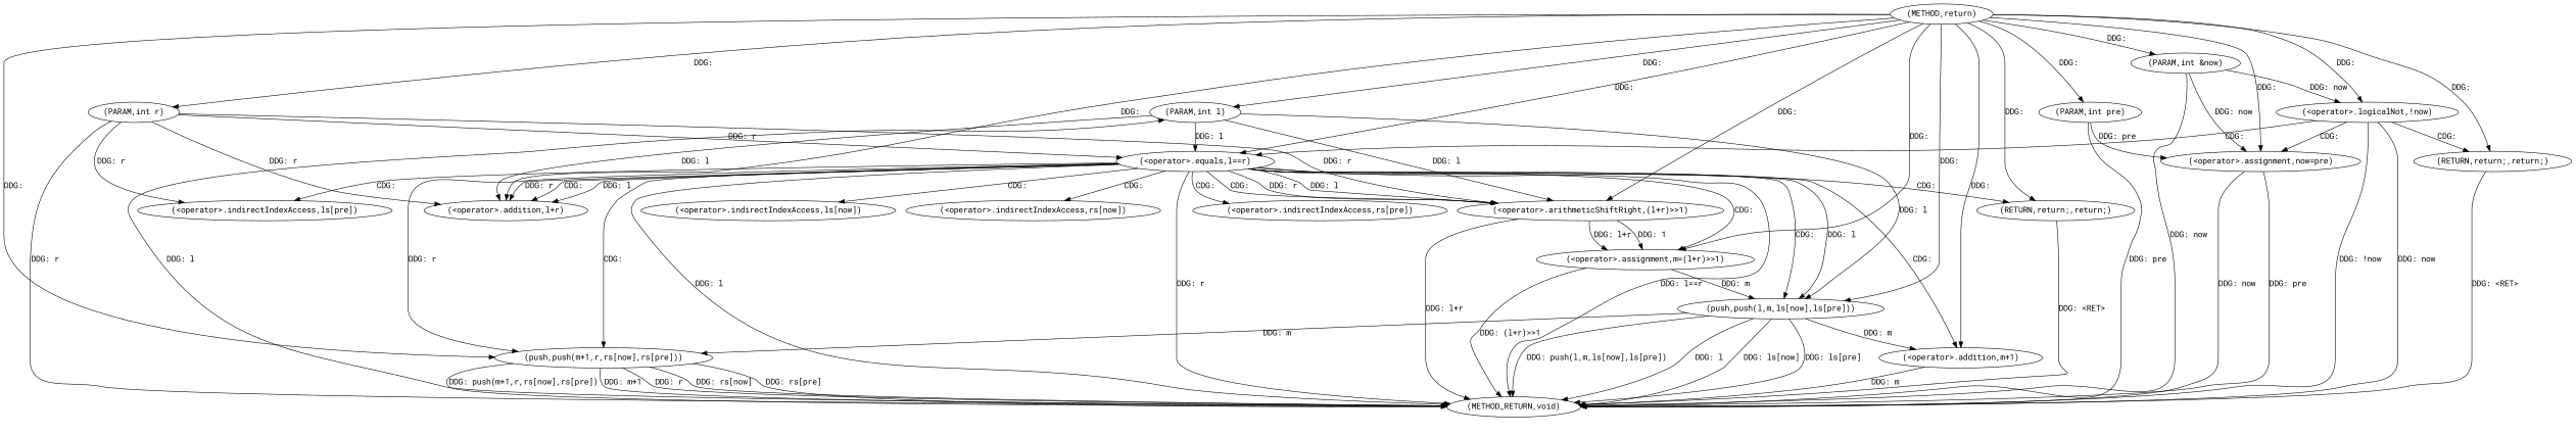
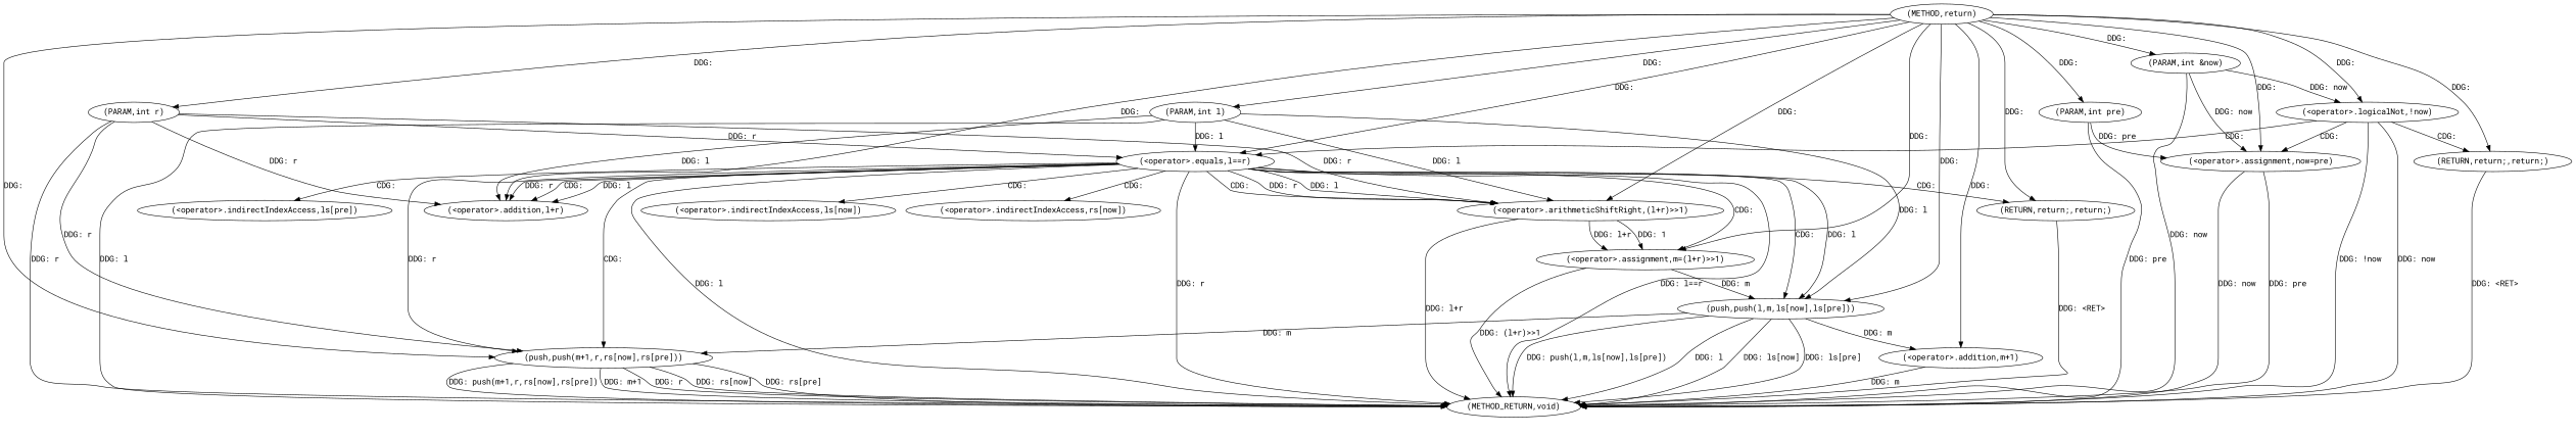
  digraph {
    fontname="Roboto Mono"
    node [fontname="Roboto Mono"]
    edge [fontname="Roboto Mono"]
    n1 [label="(METHOD,return)"]
    n2 [label="(PARAM,int l)"]
    n3 [label="(PARAM,int r)"]
    n4 [label="(PARAM,int &now)"]
    n5 [label="(PARAM,int pre)"]
    n6 [label="(<operator>.assignment,m=(l+r)>>1)"]
    n7 [label="(push,push(l,m,ls[now],ls[pre]))"]
    n8 [label="(push,push(m+1,r,rs[now],rs[pre]))"]
    n9 [label="(<operator>.logicalNot,!now)"]
    n10 [label="(<operator>.equals,l==r)"]
    n11 [label="(RETURN,return;,return;)"]
    n12 [label="(<operator>.assignment,now=pre)"]
    n13 [label="(RETURN,return;,return;)"]
    n14 [label="(<operator>.arithmeticShiftRight,(l+r)>>1)"]
    n15 [label="(<operator>.addition,m+1)"]
    n16 [label="(<operator>.addition,l+r)"]
    n17 [label="(METHOD_RETURN,void)"]
    n18 [label="(<operator>.indirectIndexAccess,ls[now])"]
    n19 [label="(<operator>.indirectIndexAccess,ls[pre])"]
    n20 [label="(<operator>.indirectIndexAccess,rs[now])"]
-   n21 [label="(<operator>.indirectIndexAccess,rs[pre])"]
    n1 -> n2 [label="DDG: "]
    n1 -> n3 [label="DDG: "]
    n1 -> n4 [label="DDG: "]
    n1 -> n5 [label="DDG: "]
    n1 -> n6 [label="DDG: "]
    n1 -> n7 [label="DDG: "]
    n1 -> n8 [label="DDG: "]
    n1 -> n9 [label="DDG: "]
    n1 -> n10 [label="DDG: "]
    n1 -> n11 [label="DDG: "]
    n1 -> n12 [label="DDG: "]
    n1 -> n13 [label="DDG: "]
    n1 -> n14 [label="DDG: "]
    n1 -> n15 [label="DDG: "]
    n1 -> n16 [label="DDG: "]
    n2 -> n7 [label="DDG: l"]
    n2 -> n10 [label="DDG: l"]
    n2 -> n14 [label="DDG: l"]
    n2 -> n16 [label="DDG: l"]
-   n17 -> n2 [label="DDG: l"]
-   n3 -> n19 [label="DDG: r"]
+   n2 -> n17 [label="DDG: l"]
+   n3 -> n8 [label="DDG: r"]
    n3 -> n10 [label="DDG: r"]
    n3 -> n14 [label="DDG: r"]
    n3 -> n16 [label="DDG: r"]
    n3 -> n17 [label="DDG: r"]
    n4 -> n9 [label="DDG: now"]
    n4 -> n12 [label="DDG: now"]
    n4 -> n17 [label="DDG: now"]
    n5 -> n12 [label="DDG: pre"]
    n5 -> n17 [label="DDG: pre"]
    n6 -> n7 [label="DDG: m"]
    n6 -> n17 [label="DDG: (l+r)>>1"]
    n7 -> n8 [label="DDG: m"]
    n7 -> n15 [label="DDG: m"]
    n7 -> n17 [label="DDG: l"]
    n7 -> n17 [label="DDG: ls[now]"]
    n7 -> n17 [label="DDG: ls[pre]"]
    n7 -> n17 [label="DDG: push(l,m,ls[now],ls[pre])"]
    n8 -> n17 [label="DDG: m+1"]
    n8 -> n17 [label="DDG: r"]
    n8 -> n17 [label="DDG: rs[now]"]
    n8 -> n17 [label="DDG: rs[pre]"]
    n8 -> n17 [label="DDG: push(m+1,r,rs[now],rs[pre])"]
    n9 -> n10 [label="CDG: "]
    n9 -> n12 [label="CDG: "]
    n9 -> n13 [label="CDG: "]
    n9 -> n17 [label="DDG: now"]
    n9 -> n17 [label="DDG: !now"]
    n10 -> n6 [label="CDG: "]
    n10 -> n7 [label="DDG: l"]
    n10 -> n7 [label="CDG: "]
    n10 -> n8 [label="DDG: r"]
    n10 -> n8 [label="CDG: "]
    n10 -> n11 [label="CDG: "]
    n10 -> n14 [label="DDG: r"]
    n10 -> n14 [label="DDG: l"]
    n10 -> n14 [label="CDG: "]
-   n10 -> n15 [label="CDG: "]
    n10 -> n16 [label="DDG: l"]
    n10 -> n16 [label="DDG: r"]
    n10 -> n16 [label="CDG: "]
    n10 -> n17 [label="DDG: l"]
    n10 -> n17 [label="DDG: r"]
    n10 -> n17 [label="DDG: l==r"]
    n10 -> n18 [label="CDG: "]
    n10 -> n19 [label="CDG: "]
    n10 -> n20 [label="CDG: "]
-   n10 -> n21 [label="CDG: "]
    n11 -> n17 [label="DDG: <RET>"]
    n12 -> n17 [label="DDG: now"]
    n12 -> n17 [label="DDG: pre"]
    n13 -> n17 [label="DDG: <RET>"]
    n14 -> n6 [label="DDG: l+r"]
    n14 -> n6 [label="DDG: 1"]
    n14 -> n17 [label="DDG: l+r"]
    n15 -> n17 [label="DDG: m"]
  }
